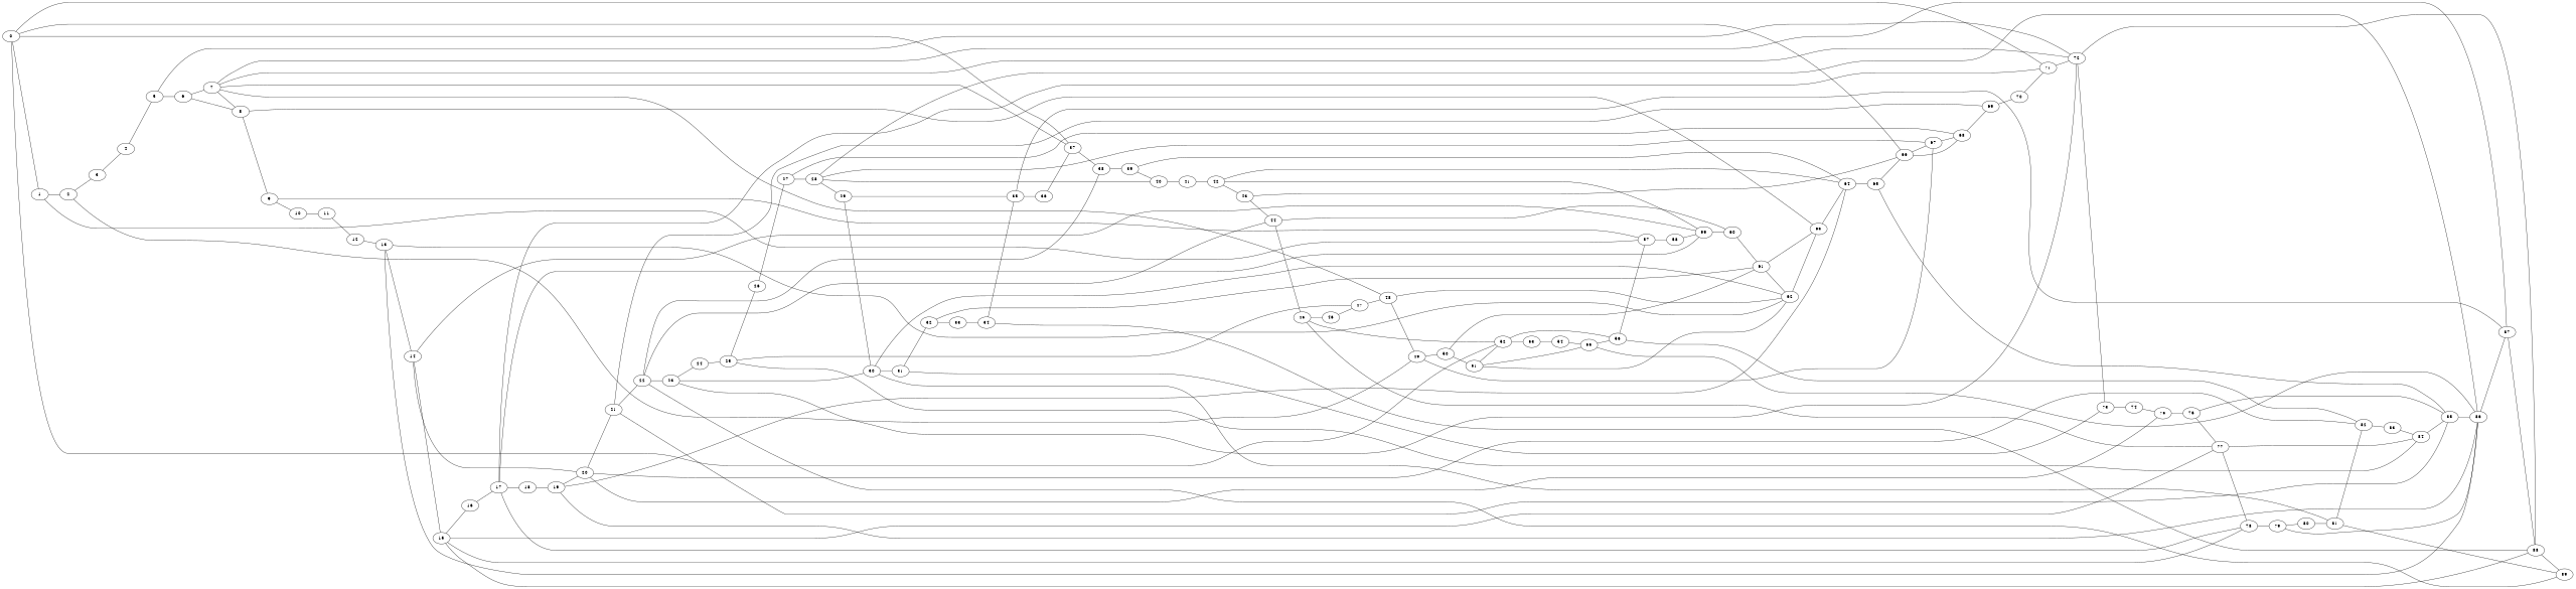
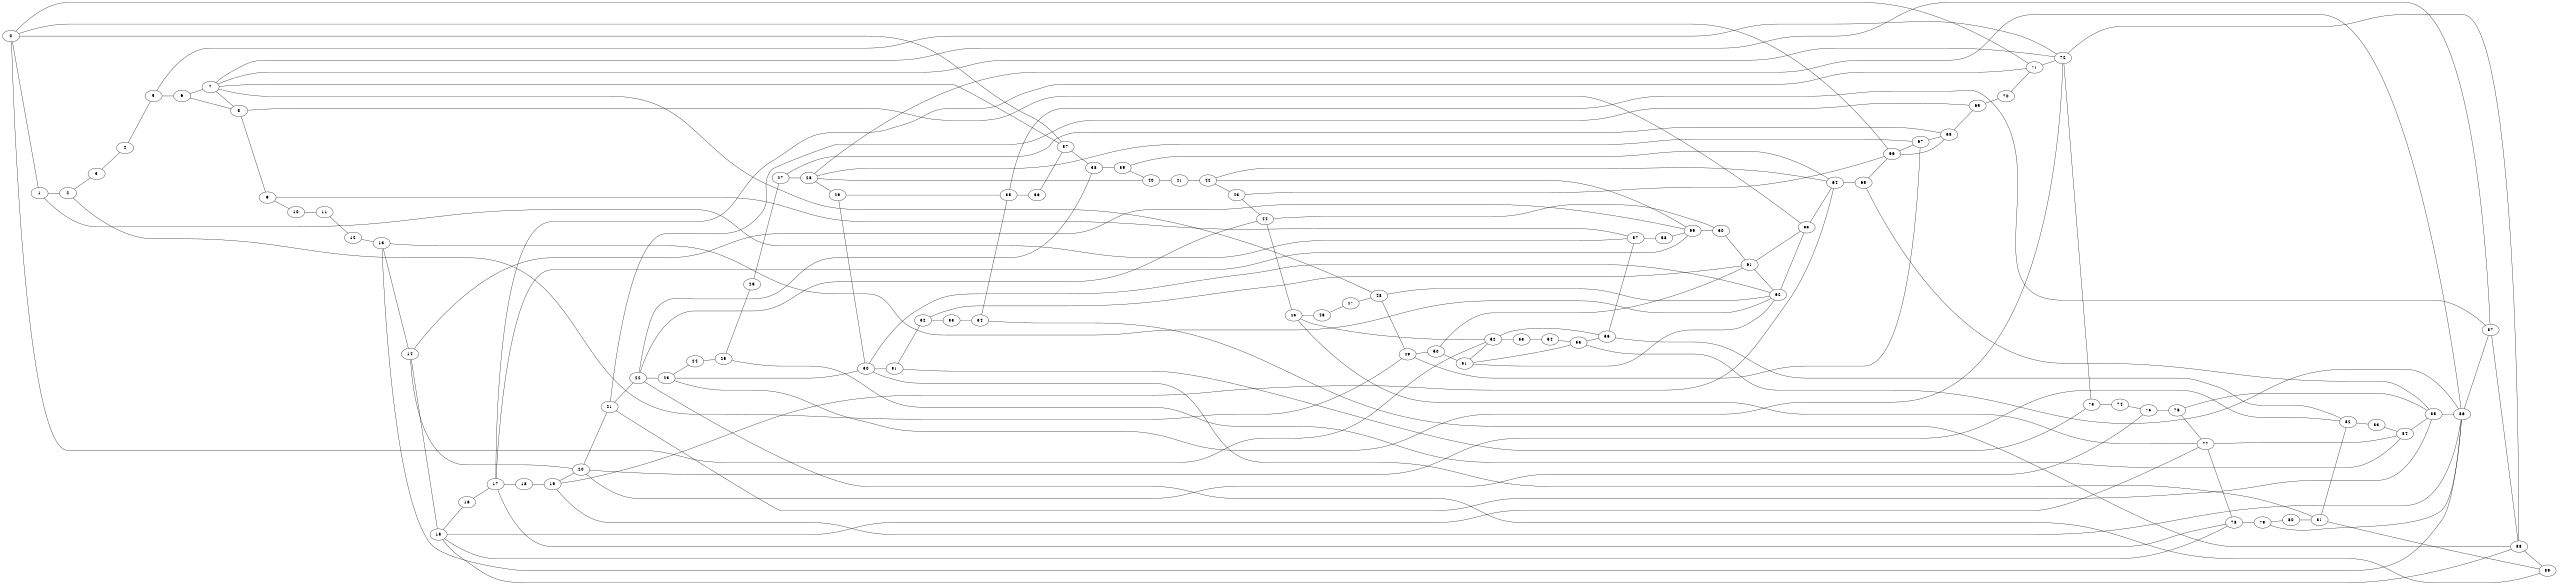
  graph {
    rankdir=LR
    0
    1
    37
    66
    71
    52
    2
    57
    38
    68
    67
    72
    53
    56
    3
    49
    58
    39
    69
    88
    73
    54
    82
    4
    50
    n26 [label=99]
    5
    61
    51
    6
    7
    8
    87
    48
    9
    63
    89
    74
    62
    10
    64
    11
    65
    12
    13
    14
    86
    15
    20
    16
    78
    77
    60
    21
    75
    17
    79
    84
    22
    85
    76
    83
    18
    80
    19
    23
    44
    70
    24
    30
    45
    25
    31
    81
    46
    40
    26
    47
    32
    27
    28
    29
    35
    41
    36
    42
    33
    34
    43
    55
    0 -- 1
    0 -- 37
    0 -- 66
    0 -- 71
    0 -- 52
    1 -- 2
    1 -- 57
    37 -- 38
    66 -- 68
    66 -- 67
    71 -- 72
    52 -- 53
    52 -- 56
    2 -- 3
    2 -- 49
    57 -- 58
    38 -- 39
    68 -- 69
    67 -- 68
    72 -- 88
    72 -- 73
    53 -- 54
    56 -- 57
    56 -- 82
    3 -- 4
    49 -- 67
    49 -- 50
    58 -- n26
    39 -- 64
    39 -- 40
    69 -- 70
    88 -- 89
    73 -- 74
    54 -- 55
    82 -- 83
    4 -- 5
    50 -- 61
    50 -- 51
    n26 -- 60
    5 -- 72
    5 -- 6
    61 -- 63
    61 -- 62
    51 -- 52
    51 -- 62
    51 -- 55
    6 -- 7
    6 -- 8
    7 -- 37
    7 -- 72
    7 -- 8
    7 -- 87
    7 -- 48
    8 -- 9
    8 -- 63
    87 -- 88
    48 -- 49
    48 -- 62
    9 -- 57
    9 -- 10
    63 -- 64
    74 -- 75
    62 -- 63
    10 -- 11
    64 -- 65
    11 -- 12
    65 -- 66
    65 -- 85
    12 -- 13
    13 -- 62
    13 -- 14
    13 -- 86
    14 -- n26
    14 -- 15
    14 -- 20
    86 -- 87
    15 -- 88
    15 -- 16
    15 -- 78
    15 -- 77
    20 -- 82
    20 -- 21
    20 -- 75
    16 -- 17
    78 -- 79
    77 -- 78
    77 -- 84
    60 -- 61
    21 -- 69
    21 -- 22
    21 -- 85
    75 -- 76
    17 -- 71
    17 -- n26
    17 -- 78
    17 -- 18
    79 -- 86
    79 -- 80
    84 -- 85
    22 -- 38
    22 -- 89
    22 -- 23
    22 -- 44
    85 -- 86
    76 -- 77
    76 -- 85
    83 -- 84
    18 -- 19
    80 -- 81
    19 -- 64
    19 -- 86
    19 -- 20
    23 -- 72
    23 -- 24
    23 -- 30
    44 -- 60
    44 -- 45
    70 -- 71
    24 -- 25
    30 -- 62
    30 -- 31
    30 -- 81
    45 -- 52
    45 -- 77
    45 -- 46
    25 -- 84
    25 -- 26
-   25 -- 47
    31 -- 73
    31 -- 32
    81 -- 82
    81 -- 89
    46 -- 47
    40 -- 41
    26 -- 27
    47 -- 48
    32 -- 61
    32 -- 33
    27 -- 68
    27 -- 28
    28 -- 67
    28 -- 86
    28 -- 40
    28 -- 29
    29 -- 30
    29 -- 35
    35 -- 87
    35 -- 36
    41 -- 42
    36 -- 37
    42 -- n26
    42 -- 64
    42 -- 43
    33 -- 34
    34 -- 88
    34 -- 35
    43 -- 66
    43 -- 44
    55 -- 56
    55 -- 86
  }
